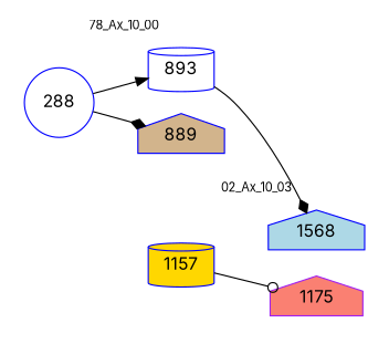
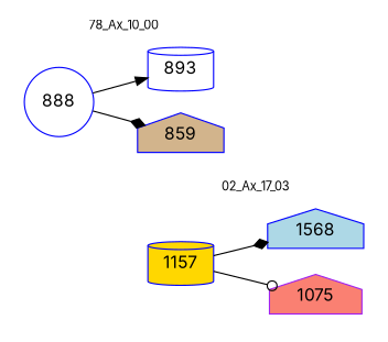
  digraph {
    fontname=Inter
    rankdir=LR
    node [color=blue fillcolor=white fontname=Inter shape=house style=filled]
    edge [arrowhead=diamond color=black fontname=Inter]
-   n1 [label=288 shape=circle]
-   n2 [fillcolor=tan label=889]
+   n1 [label=888 shape=circle]
+   n2 [fillcolor=tan label=859]
    n3 [label=893 shape=cylinder]
    n4 [fillcolor=gold label=1157 shape=cylinder]
    n5 [fillcolor=lightblue label=1568]
-   n6 [color=purple fillcolor=salmon label=1175]
+   n6 [color=purple fillcolor=salmon label=1075]
    subgraph cluster_1 {
      color=white
      fontsize=10
      label="78_Ax_10_00"
      n1
      n2
      n3
    }
    subgraph cluster_2 {
      color=white
      fontsize=10
-     label="02_Ax_10_03"
+     label="02_Ax_17_03"
      n4
      n5
      n6
    }
    n1 -> n2
    n1 -> n3 [arrowhead=normal]
-   n3 -> n5
+   n4 -> n5
    n4 -> n6 [arrowhead=odot]
  }
